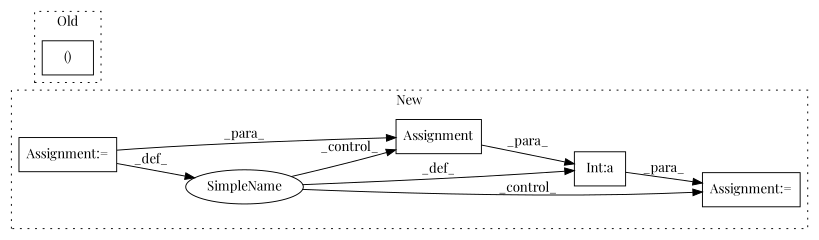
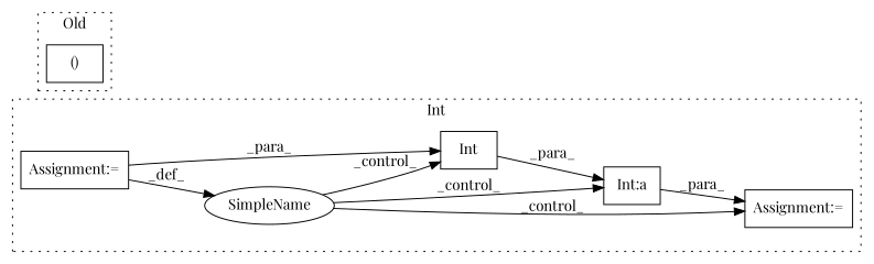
  digraph {
    fontname="Playfair Display"
    rankdir=LR
    node [a=7 fontname="Playfair Display" shape=box]
    edge [fontname="Playfair Display"]
-   n1 [a=32 l="4,1" label=Assignment s="13974,14003"]
+   n1 [a=32 l="4,1" label=Int s="13974,14003"]
    n2 [l=6 label="Assignment:=" s=14174]
    n3 [a=42 label=SimpleName shape=ellipse]
    n4 [l=1 label="Assignment:=" s=13782]
    n5 [a=27 l=3 label="Int:a" s=14230]
    n6 [a=106 l=85 label="()" s=7719]
    subgraph cluster_1 {
-     label=New
+     label=Int
      style=dotted
      n1
      n2
      n3
      n4
      n5
    }
    subgraph cluster_2 {
      label=Old
      style=dotted
      n6
    }
    n1 -> n5 [label=_para_]
    n3 -> n1 [label=_control_]
    n3 -> n2 [label=_control_]
-   n3 -> n5 [label=_def_]
+   n3 -> n5 [label=_control_]
    n4 -> n1 [label=_para_]
    n4 -> n3 [label=_def_]
    n5 -> n2 [label=_para_]
  }
